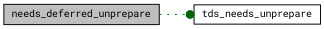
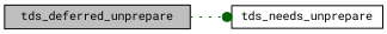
  digraph {
    rankdir=LR
    fontname="Roboto Mono"
    node [color=black fontname="Roboto Mono" fontsize=10 shape=record style=filled]
-   n1 [fillcolor=grey75 fontcolor=black height=0.2 label=needs_deferred_unprepare width=0.4]
+   n1 [fillcolor=grey75 fontcolor=black height=0.2 label=tds_deferred_unprepare width=0.4]
    n2 [fillcolor=white height=0.2 label=tds_needs_unprepare width=0.4]
    n1 -> n2 [color=darkgreen fontname="Roboto Mono" fontsize=10 labelfontname=Helvetica labelfontsize=10 style=dotted arrowhead=dot]
  }
